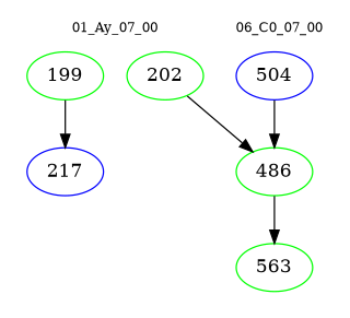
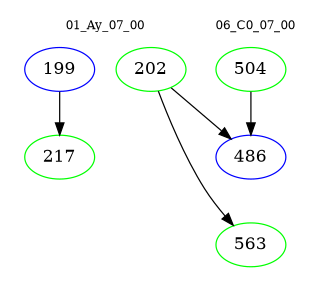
  digraph {
    node [color=green]
    edge [color=black]
    n1 [label=202]
-   n2 [label=199]
-   n3 [color=blue label=217]
-   n4 [color=blue label=504]
-   n5 [label=486]
+   n2 [color=blue label=199]
+   n3 [label=217]
+   n4 [label=504]
+   n5 [color=blue label=486]
    n6 [label=563]
    subgraph cluster_1 {
      color=white
      fontsize=10
      label="01_Ay_07_00"
      n1
      n2
      n3
    }
    subgraph cluster_2 {
      color=white
      fontsize=10
      label="06_C0_07_00"
      n4
      n5
      n6
    }
    n1 -> n5
    n2 -> n3
    n4 -> n5
-   n5 -> n6
+   n1 -> n6
  }
